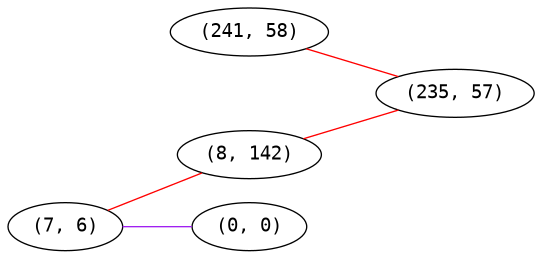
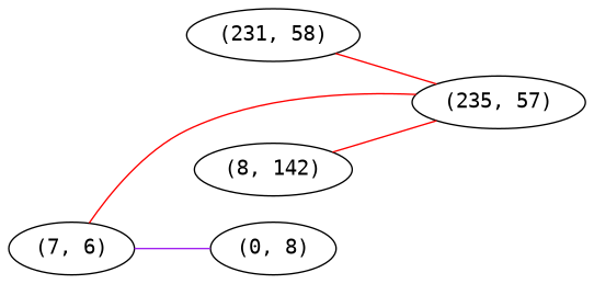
  graph {
    fontname="DejaVu Sans Mono"
    rankdir=LR
    node [fontname="DejaVu Sans Mono"]
    edge [color=red fontname="DejaVu Sans Mono" weight=1]
    n1 [label="(235, 57)"]
-   "(241, 58)"
+   "(241, 58)" [label="(231, 58)"]
    "(8, 142)"
    "(7, 6)"
-   "(0, 0)"
+   "(0, 0)" [label="(0, 8)"]
    "(241, 58)" -- n1
    "(8, 142)" -- n1
-   "(7, 6)" -- "(8, 142)"
+   "(7, 6)" -- n1
    "(7, 6)" -- "(0, 0)" [color=purple weight=4]
  }
